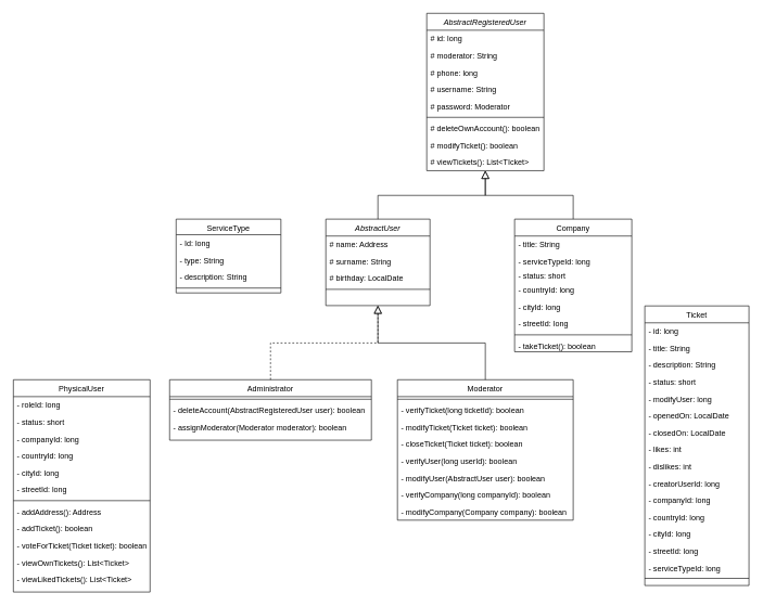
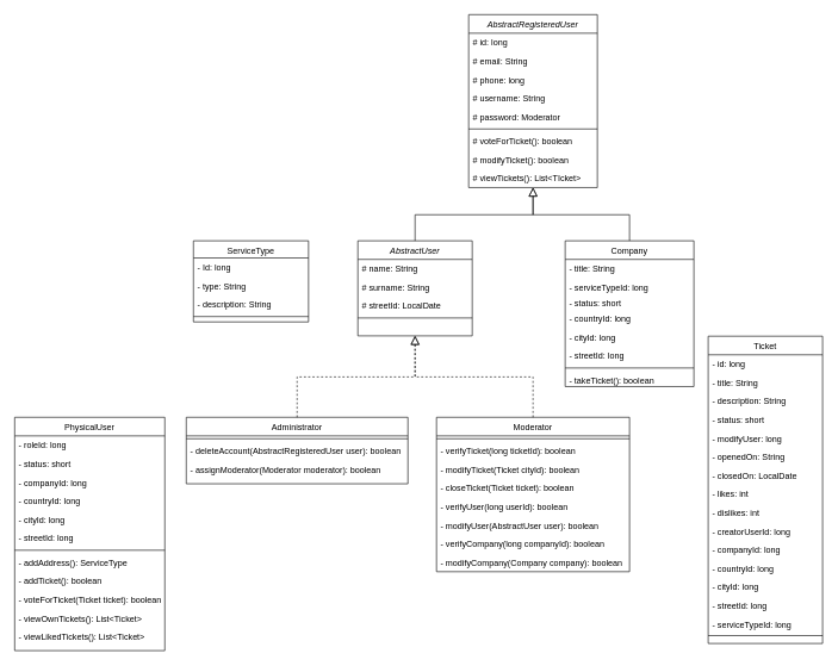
  <mxCell id="0" />
  <mxCell id="1" parent="0" />
  <mxCell id="2" value="AbstractUser" style="swimlane;fontStyle=2;align=center;verticalAlign=top;childLayout=stackLayout;horizontal=1;startSize=26;horizontalStack=0;resizeParent=1;resizeLast=0;collapsible=1;marginBottom=0;rounded=0;shadow=0;strokeWidth=1;" parent="1" vertex="1"><mxGeometry x="500" y="336.5" width="160" height="133" as="geometry"><mxRectangle x="230" y="140" width="160" height="26" as="alternateBounds" /></mxGeometry></mxCell>
- <mxCell id="3" value="# name: Address&#10;" style="text;align=left;verticalAlign=top;spacingLeft=4;spacingRight=4;overflow=hidden;rotatable=0;points=[[0,0.5],[1,0.5]];portConstraint=eastwest;rounded=0;shadow=0;html=0;" parent="2" vertex="1"><mxGeometry y="26" width="160" height="26" as="geometry" /></mxCell>
+ <mxCell id="3" value="# name: String&#10;" style="text;align=left;verticalAlign=top;spacingLeft=4;spacingRight=4;overflow=hidden;rotatable=0;points=[[0,0.5],[1,0.5]];portConstraint=eastwest;rounded=0;shadow=0;html=0;" parent="2" vertex="1"><mxGeometry y="26" width="160" height="26" as="geometry" /></mxCell>
  <mxCell id="4" value="# surname: String" style="text;align=left;verticalAlign=top;spacingLeft=4;spacingRight=4;overflow=hidden;rotatable=0;points=[[0,0.5],[1,0.5]];portConstraint=eastwest;rounded=0;shadow=0;html=0;" parent="2" vertex="1"><mxGeometry y="52" width="160" height="26" as="geometry" /></mxCell>
- <mxCell id="5" value="# birthday: LocalDate" style="text;align=left;verticalAlign=top;spacingLeft=4;spacingRight=4;overflow=hidden;rotatable=0;points=[[0,0.5],[1,0.5]];portConstraint=eastwest;" parent="2" vertex="1"><mxGeometry y="78" width="160" height="26" as="geometry" /></mxCell>
+ <mxCell id="5" value="# streetId: LocalDate" style="text;align=left;verticalAlign=top;spacingLeft=4;spacingRight=4;overflow=hidden;rotatable=0;points=[[0,0.5],[1,0.5]];portConstraint=eastwest;" parent="2" vertex="1"><mxGeometry y="78" width="160" height="26" as="geometry" /></mxCell>
  <mxCell id="6" value="" style="line;html=1;strokeWidth=1;align=left;verticalAlign=middle;spacingTop=-1;spacingLeft=3;spacingRight=3;rotatable=0;labelPosition=right;points=[];portConstraint=eastwest;" parent="2" vertex="1"><mxGeometry y="104" width="160" height="8" as="geometry" /></mxCell>
  <mxCell id="7" value="PhysicalUser" style="swimlane;fontStyle=0;align=center;verticalAlign=top;childLayout=stackLayout;horizontal=1;startSize=26;horizontalStack=0;resizeParent=1;resizeLast=0;collapsible=1;marginBottom=0;rounded=0;shadow=0;strokeWidth=1;" parent="1" vertex="1"><mxGeometry x="20" y="583.5" width="210" height="326.5" as="geometry"><mxRectangle x="130" y="380" width="160" height="26" as="alternateBounds" /></mxGeometry></mxCell>
  <mxCell id="8" value="- roleId: long" style="text;align=left;verticalAlign=top;spacingLeft=4;spacingRight=4;overflow=hidden;rotatable=0;points=[[0,0.5],[1,0.5]];portConstraint=eastwest;" parent="7" vertex="1"><mxGeometry y="26" width="210" height="26" as="geometry" /></mxCell>
  <mxCell id="9" value="- status: short" style="text;align=left;verticalAlign=top;spacingLeft=4;spacingRight=4;overflow=hidden;rotatable=0;points=[[0,0.5],[1,0.5]];portConstraint=eastwest;" parent="7" vertex="1"><mxGeometry y="52" width="210" height="26" as="geometry" /></mxCell>
  <mxCell id="10" value="- companyId: long" style="text;align=left;verticalAlign=top;spacingLeft=4;spacingRight=4;overflow=hidden;rotatable=0;points=[[0,0.5],[1,0.5]];portConstraint=eastwest;" vertex="1" parent="7"><mxGeometry y="78" width="210" height="26" as="geometry" /></mxCell>
  <mxCell id="11" value="- countryId: long" style="text;align=left;verticalAlign=top;spacingLeft=4;spacingRight=4;overflow=hidden;rotatable=0;points=[[0,0.5],[1,0.5]];portConstraint=eastwest;" vertex="1" parent="7"><mxGeometry y="104" width="210" height="26" as="geometry" /></mxCell>
  <mxCell id="12" value="- cityId: long" style="text;align=left;verticalAlign=top;spacingLeft=4;spacingRight=4;overflow=hidden;rotatable=0;points=[[0,0.5],[1,0.5]];portConstraint=eastwest;" vertex="1" parent="7"><mxGeometry y="130" width="210" height="26" as="geometry" /></mxCell>
  <mxCell id="13" value="- streetId: long" style="text;align=left;verticalAlign=top;spacingLeft=4;spacingRight=4;overflow=hidden;rotatable=0;points=[[0,0.5],[1,0.5]];portConstraint=eastwest;" vertex="1" parent="7"><mxGeometry y="156" width="210" height="26" as="geometry" /></mxCell>
  <mxCell id="14" value="" style="line;html=1;strokeWidth=1;align=left;verticalAlign=middle;spacingTop=-1;spacingLeft=3;spacingRight=3;rotatable=0;labelPosition=right;points=[];portConstraint=eastwest;" parent="7" vertex="1"><mxGeometry y="182" width="210" height="8" as="geometry" /></mxCell>
- <mxCell id="15" value="- addAddress(): Address" style="text;align=left;verticalAlign=top;spacingLeft=4;spacingRight=4;overflow=hidden;rotatable=0;points=[[0,0.5],[1,0.5]];portConstraint=eastwest;" parent="7" vertex="1"><mxGeometry y="190" width="210" height="26" as="geometry" /></mxCell>
+ <mxCell id="15" value="- addAddress(): ServiceType" style="text;align=left;verticalAlign=top;spacingLeft=4;spacingRight=4;overflow=hidden;rotatable=0;points=[[0,0.5],[1,0.5]];portConstraint=eastwest;" parent="7" vertex="1"><mxGeometry y="190" width="210" height="26" as="geometry" /></mxCell>
  <mxCell id="16" value="- addTicket(): boolean" style="text;align=left;verticalAlign=top;spacingLeft=4;spacingRight=4;overflow=hidden;rotatable=0;points=[[0,0.5],[1,0.5]];portConstraint=eastwest;" parent="7" vertex="1"><mxGeometry y="216" width="210" height="26" as="geometry" /></mxCell>
  <mxCell id="17" value="- voteForTicket(Ticket ticket): boolean" style="text;align=left;verticalAlign=top;spacingLeft=4;spacingRight=4;overflow=hidden;rotatable=0;points=[[0,0.5],[1,0.5]];portConstraint=eastwest;" parent="7" vertex="1"><mxGeometry y="242" width="210" height="26" as="geometry" /></mxCell>
  <mxCell id="18" value="- viewOwnTickets(): List&lt;Ticket&gt;" style="text;align=left;verticalAlign=top;spacingLeft=4;spacingRight=4;overflow=hidden;rotatable=0;points=[[0,0.5],[1,0.5]];portConstraint=eastwest;" parent="7" vertex="1"><mxGeometry y="268" width="210" height="26" as="geometry" /></mxCell>
  <mxCell id="19" value="- viewLikedTickets(): List&lt;Ticket&gt;" style="text;align=left;verticalAlign=top;spacingLeft=4;spacingRight=4;overflow=hidden;rotatable=0;points=[[0,0.5],[1,0.5]];portConstraint=eastwest;" parent="7" vertex="1"><mxGeometry y="294" width="210" height="26" as="geometry" /></mxCell>
  <mxCell id="20" value="Moderator" style="swimlane;fontStyle=0;align=center;verticalAlign=top;childLayout=stackLayout;horizontal=1;startSize=26;horizontalStack=0;resizeParent=1;resizeLast=0;collapsible=1;marginBottom=0;rounded=0;shadow=0;strokeWidth=1;" parent="1" vertex="1"><mxGeometry x="610" y="583.5" width="270" height="216" as="geometry"><mxRectangle x="340" y="380" width="170" height="26" as="alternateBounds" /></mxGeometry></mxCell>
  <mxCell id="21" value="" style="line;html=1;strokeWidth=1;align=left;verticalAlign=middle;spacingTop=-1;spacingLeft=3;spacingRight=3;rotatable=0;labelPosition=right;points=[];portConstraint=eastwest;" parent="20" vertex="1"><mxGeometry y="26" width="270" height="8" as="geometry" /></mxCell>
  <mxCell id="22" value="- verifyTicket(long ticketId): boolean" style="text;align=left;verticalAlign=top;spacingLeft=4;spacingRight=4;overflow=hidden;rotatable=0;points=[[0,0.5],[1,0.5]];portConstraint=eastwest;" parent="20" vertex="1"><mxGeometry y="34" width="270" height="26" as="geometry" /></mxCell>
- <mxCell id="23" value="- modifyTicket(Ticket ticket): boolean" style="text;align=left;verticalAlign=top;spacingLeft=4;spacingRight=4;overflow=hidden;rotatable=0;points=[[0,0.5],[1,0.5]];portConstraint=eastwest;" parent="20" vertex="1"><mxGeometry y="60" width="270" height="26" as="geometry" /></mxCell>
+ <mxCell id="23" value="- modifyTicket(Ticket cityId): boolean" style="text;align=left;verticalAlign=top;spacingLeft=4;spacingRight=4;overflow=hidden;rotatable=0;points=[[0,0.5],[1,0.5]];portConstraint=eastwest;" parent="20" vertex="1"><mxGeometry y="60" width="270" height="26" as="geometry" /></mxCell>
  <mxCell id="24" value="- closeTicket(Ticket ticket): boolean" style="text;align=left;verticalAlign=top;spacingLeft=4;spacingRight=4;overflow=hidden;rotatable=0;points=[[0,0.5],[1,0.5]];portConstraint=eastwest;" parent="20" vertex="1"><mxGeometry y="86" width="270" height="26" as="geometry" /></mxCell>
  <mxCell id="25" value="- verifyUser(long userId): boolean" style="text;align=left;verticalAlign=top;spacingLeft=4;spacingRight=4;overflow=hidden;rotatable=0;points=[[0,0.5],[1,0.5]];portConstraint=eastwest;" parent="20" vertex="1"><mxGeometry y="112" width="270" height="26" as="geometry" /></mxCell>
  <mxCell id="26" value="- modifyUser(AbstractUser user): boolean" style="text;align=left;verticalAlign=top;spacingLeft=4;spacingRight=4;overflow=hidden;rotatable=0;points=[[0,0.5],[1,0.5]];portConstraint=eastwest;" parent="20" vertex="1"><mxGeometry y="138" width="270" height="26" as="geometry" /></mxCell>
  <mxCell id="27" value="- verifyCompany(long companyId): boolean" style="text;align=left;verticalAlign=top;spacingLeft=4;spacingRight=4;overflow=hidden;rotatable=0;points=[[0,0.5],[1,0.5]];portConstraint=eastwest;" parent="20" vertex="1"><mxGeometry y="164" width="270" height="26" as="geometry" /></mxCell>
  <mxCell id="28" value="- modifyCompany(Company company): boolean" style="text;align=left;verticalAlign=top;spacingLeft=4;spacingRight=4;overflow=hidden;rotatable=0;points=[[0,0.5],[1,0.5]];portConstraint=eastwest;" parent="20" vertex="1"><mxGeometry y="190" width="270" height="26" as="geometry" /></mxCell>
- <mxCell id="29" value="" style="endArrow=block;endSize=10;endFill=0;shadow=0;strokeWidth=1;rounded=0;edgeStyle=elbowEdgeStyle;elbow=vertical;" parent="1" source="20" target="2" edge="1"><mxGeometry width="160" relative="1" as="geometry"><mxPoint x="490" y="656.5" as="sourcePoint" /><mxPoint x="590" y="554.5" as="targetPoint" /></mxGeometry></mxCell>
+ <mxCell id="29" value="" style="endArrow=block;endSize=10;endFill=0;shadow=0;strokeWidth=1;rounded=0;edgeStyle=elbowEdgeStyle;elbow=vertical;dashed=1;" parent="1" source="20" target="2" edge="1"><mxGeometry width="160" relative="1" as="geometry"><mxPoint x="490" y="656.5" as="sourcePoint" /><mxPoint x="590" y="554.5" as="targetPoint" /></mxGeometry></mxCell>
  <mxCell id="30" value="Company" style="swimlane;fontStyle=0;align=center;verticalAlign=top;childLayout=stackLayout;horizontal=1;startSize=26;horizontalStack=0;resizeParent=1;resizeLast=0;collapsible=1;marginBottom=0;rounded=0;shadow=0;strokeWidth=1;" parent="1" vertex="1"><mxGeometry x="790" y="336.5" width="180" height="204" as="geometry"><mxRectangle x="230" y="140" width="160" height="26" as="alternateBounds" /></mxGeometry></mxCell>
  <mxCell id="31" value="- title: String&#10;" style="text;align=left;verticalAlign=top;spacingLeft=4;spacingRight=4;overflow=hidden;rotatable=0;points=[[0,0.5],[1,0.5]];portConstraint=eastwest;rounded=0;shadow=0;html=0;" parent="30" vertex="1"><mxGeometry y="26" width="180" height="26" as="geometry" /></mxCell>
  <mxCell id="32" value="- serviceTypeId: long" style="text;align=left;verticalAlign=top;spacingLeft=4;spacingRight=4;overflow=hidden;rotatable=0;points=[[0,0.5],[1,0.5]];portConstraint=eastwest;rounded=0;shadow=0;html=0;" parent="30" vertex="1"><mxGeometry y="52" width="180" height="22" as="geometry" /></mxCell>
  <mxCell id="33" value="- status: short" style="text;align=left;verticalAlign=top;spacingLeft=4;spacingRight=4;overflow=hidden;rotatable=0;points=[[0,0.5],[1,0.5]];portConstraint=eastwest;rounded=0;shadow=0;html=0;" vertex="1" parent="30"><mxGeometry y="74" width="180" height="22" as="geometry" /></mxCell>
  <mxCell id="34" value="- countryId: long" style="text;align=left;verticalAlign=top;spacingLeft=4;spacingRight=4;overflow=hidden;rotatable=0;points=[[0,0.5],[1,0.5]];portConstraint=eastwest;rounded=0;shadow=0;html=0;" parent="30" vertex="1"><mxGeometry y="96" width="180" height="26" as="geometry" /></mxCell>
  <mxCell id="35" value="- cityId: long" style="text;align=left;verticalAlign=top;spacingLeft=4;spacingRight=4;overflow=hidden;rotatable=0;points=[[0,0.5],[1,0.5]];portConstraint=eastwest;rounded=0;shadow=0;html=0;" vertex="1" parent="30"><mxGeometry y="122" width="180" height="26" as="geometry" /></mxCell>
  <mxCell id="36" value="- streetId: long" style="text;align=left;verticalAlign=top;spacingLeft=4;spacingRight=4;overflow=hidden;rotatable=0;points=[[0,0.5],[1,0.5]];portConstraint=eastwest;rounded=0;shadow=0;html=0;" vertex="1" parent="30"><mxGeometry y="148" width="180" height="26" as="geometry" /></mxCell>
  <mxCell id="37" value="" style="line;html=1;strokeWidth=1;align=left;verticalAlign=middle;spacingTop=-1;spacingLeft=3;spacingRight=3;rotatable=0;labelPosition=right;points=[];portConstraint=eastwest;" parent="30" vertex="1"><mxGeometry y="174" width="180" height="8" as="geometry" /></mxCell>
  <mxCell id="38" value="- takeTicket(): boolean" style="text;align=left;verticalAlign=top;spacingLeft=4;spacingRight=4;overflow=hidden;rotatable=0;points=[[0,0.5],[1,0.5]];portConstraint=eastwest;rounded=0;shadow=0;html=0;" parent="30" vertex="1"><mxGeometry y="182" width="180" height="22" as="geometry" /></mxCell>
  <mxCell id="39" value="AbstractRegisteredUser" style="swimlane;fontStyle=2;align=center;verticalAlign=top;childLayout=stackLayout;horizontal=1;startSize=26;horizontalStack=0;resizeParent=1;resizeLast=0;collapsible=1;marginBottom=0;rounded=0;shadow=0;strokeWidth=1;" parent="1" vertex="1"><mxGeometry x="655" y="20" width="180" height="242" as="geometry"><mxRectangle x="230" y="140" width="160" height="26" as="alternateBounds" /></mxGeometry></mxCell>
  <mxCell id="40" value="# id: long" style="text;align=left;verticalAlign=top;spacingLeft=4;spacingRight=4;overflow=hidden;rotatable=0;points=[[0,0.5],[1,0.5]];portConstraint=eastwest;" parent="39" vertex="1"><mxGeometry y="26" width="180" height="26" as="geometry" /></mxCell>
- <mxCell id="41" value="# moderator: String" style="text;align=left;verticalAlign=top;spacingLeft=4;spacingRight=4;overflow=hidden;rotatable=0;points=[[0,0.5],[1,0.5]];portConstraint=eastwest;" parent="39" vertex="1"><mxGeometry y="52" width="180" height="26" as="geometry" /></mxCell>
+ <mxCell id="41" value="# email: String" style="text;align=left;verticalAlign=top;spacingLeft=4;spacingRight=4;overflow=hidden;rotatable=0;points=[[0,0.5],[1,0.5]];portConstraint=eastwest;" parent="39" vertex="1"><mxGeometry y="52" width="180" height="26" as="geometry" /></mxCell>
  <mxCell id="42" value="# phone: long" style="text;align=left;verticalAlign=top;spacingLeft=4;spacingRight=4;overflow=hidden;rotatable=0;points=[[0,0.5],[1,0.5]];portConstraint=eastwest;" parent="39" vertex="1"><mxGeometry y="78" width="180" height="26" as="geometry" /></mxCell>
  <mxCell id="43" value="# username: String" style="text;align=left;verticalAlign=top;spacingLeft=4;spacingRight=4;overflow=hidden;rotatable=0;points=[[0,0.5],[1,0.5]];portConstraint=eastwest;" parent="39" vertex="1"><mxGeometry y="104" width="180" height="26" as="geometry" /></mxCell>
  <mxCell id="44" value="# password: Moderator" style="text;align=left;verticalAlign=top;spacingLeft=4;spacingRight=4;overflow=hidden;rotatable=0;points=[[0,0.5],[1,0.5]];portConstraint=eastwest;" vertex="1" parent="39"><mxGeometry y="130" width="180" height="26" as="geometry" /></mxCell>
  <mxCell id="45" value="" style="line;html=1;strokeWidth=1;align=left;verticalAlign=middle;spacingTop=-1;spacingLeft=3;spacingRight=3;rotatable=0;labelPosition=right;points=[];portConstraint=eastwest;" parent="39" vertex="1"><mxGeometry y="156" width="180" height="8" as="geometry" /></mxCell>
- <mxCell id="46" value="# deleteOwnAccount(): boolean" style="text;align=left;verticalAlign=top;spacingLeft=4;spacingRight=4;overflow=hidden;rotatable=0;points=[[0,0.5],[1,0.5]];portConstraint=eastwest;" parent="39" vertex="1"><mxGeometry y="164" width="180" height="26" as="geometry" /></mxCell>
+ <mxCell id="46" value="# voteForTicket(): boolean" style="text;align=left;verticalAlign=top;spacingLeft=4;spacingRight=4;overflow=hidden;rotatable=0;points=[[0,0.5],[1,0.5]];portConstraint=eastwest;" parent="39" vertex="1"><mxGeometry y="164" width="180" height="26" as="geometry" /></mxCell>
  <mxCell id="47" value="# modifyTicket(): boolean" style="text;align=left;verticalAlign=top;spacingLeft=4;spacingRight=4;overflow=hidden;rotatable=0;points=[[0,0.5],[1,0.5]];portConstraint=eastwest;" parent="39" vertex="1"><mxGeometry y="190" width="180" height="26" as="geometry" /></mxCell>
  <mxCell id="48" value="# viewTickets(): List&lt;TIcket&gt;" style="text;align=left;verticalAlign=top;spacingLeft=4;spacingRight=4;overflow=hidden;rotatable=0;points=[[0,0.5],[1,0.5]];portConstraint=eastwest;" parent="39" vertex="1"><mxGeometry y="216" width="180" height="26" as="geometry" /></mxCell>
  <mxCell id="49" value="" style="endArrow=block;endSize=10;endFill=0;shadow=0;strokeWidth=1;rounded=0;edgeStyle=elbowEdgeStyle;elbow=vertical;exitX=0.5;exitY=0;exitDx=0;exitDy=0;entryX=0.5;entryY=1;entryDx=0;entryDy=0;entryPerimeter=0;" parent="1" source="30" target="48" edge="1"><mxGeometry width="160" relative="1" as="geometry"><mxPoint x="880" y="280" as="sourcePoint" /><mxPoint x="740" y="280" as="targetPoint" /><Array as="points"><mxPoint x="820" y="300" /></Array></mxGeometry></mxCell>
  <mxCell id="50" value="" style="endArrow=block;endSize=10;endFill=0;shadow=0;strokeWidth=1;rounded=0;edgeStyle=elbowEdgeStyle;elbow=vertical;exitX=0.5;exitY=0;exitDx=0;exitDy=0;entryX=0.5;entryY=1;entryDx=0;entryDy=0;entryPerimeter=0;" parent="1" source="2" target="48" edge="1"><mxGeometry width="160" relative="1" as="geometry"><mxPoint x="880" y="313" as="sourcePoint" /><mxPoint x="740" y="270" as="targetPoint" /><Array as="points"><mxPoint x="670" y="300" /></Array></mxGeometry></mxCell>
  <mxCell id="51" value="ServiceType" style="swimlane;fontStyle=0;align=center;verticalAlign=top;childLayout=stackLayout;horizontal=1;startSize=24;horizontalStack=0;resizeParent=1;resizeLast=0;collapsible=1;marginBottom=0;rounded=0;shadow=0;strokeWidth=1;" parent="1" vertex="1"><mxGeometry x="270" y="336.5" width="161" height="113.5" as="geometry"><mxRectangle x="230" y="140" width="160" height="26" as="alternateBounds" /></mxGeometry></mxCell>
  <mxCell id="52" value="- Id: long" style="text;align=left;verticalAlign=top;spacingLeft=4;spacingRight=4;overflow=hidden;rotatable=0;points=[[0,0.5],[1,0.5]];portConstraint=eastwest;rounded=0;shadow=0;html=0;" parent="51" vertex="1"><mxGeometry y="24" width="161" height="26" as="geometry" /></mxCell>
  <mxCell id="53" value="- type: String" style="text;align=left;verticalAlign=top;spacingLeft=4;spacingRight=4;overflow=hidden;rotatable=0;points=[[0,0.5],[1,0.5]];portConstraint=eastwest;rounded=0;shadow=0;html=0;" parent="51" vertex="1"><mxGeometry y="50" width="161" height="26" as="geometry" /></mxCell>
  <mxCell id="54" value="- description: String" style="text;align=left;verticalAlign=top;spacingLeft=4;spacingRight=4;overflow=hidden;rotatable=0;points=[[0,0.5],[1,0.5]];portConstraint=eastwest;rounded=0;shadow=0;html=0;" parent="51" vertex="1"><mxGeometry y="76" width="161" height="26" as="geometry" /></mxCell>
  <mxCell id="55" value="" style="line;html=1;strokeWidth=1;align=left;verticalAlign=middle;spacingTop=-1;spacingLeft=3;spacingRight=3;rotatable=0;labelPosition=right;points=[];portConstraint=eastwest;" parent="51" vertex="1"><mxGeometry y="102" width="161" height="8" as="geometry" /></mxCell>
  <mxCell id="56" value="Ticket" style="swimlane;fontStyle=0;align=center;verticalAlign=top;childLayout=stackLayout;horizontal=1;startSize=26;horizontalStack=0;resizeParent=1;resizeLast=0;collapsible=1;marginBottom=0;rounded=0;shadow=0;strokeWidth=1;" parent="1" vertex="1"><mxGeometry x="990" y="470" width="160" height="430" as="geometry"><mxRectangle x="230" y="140" width="160" height="26" as="alternateBounds" /></mxGeometry></mxCell>
  <mxCell id="57" value="- id: long&#10;" style="text;align=left;verticalAlign=top;spacingLeft=4;spacingRight=4;overflow=hidden;rotatable=0;points=[[0,0.5],[1,0.5]];portConstraint=eastwest;rounded=0;shadow=0;html=0;" parent="56" vertex="1"><mxGeometry y="26" width="160" height="26" as="geometry" /></mxCell>
  <mxCell id="58" value="- title: String" style="text;align=left;verticalAlign=top;spacingLeft=4;spacingRight=4;overflow=hidden;rotatable=0;points=[[0,0.5],[1,0.5]];portConstraint=eastwest;rounded=0;shadow=0;html=0;" parent="56" vertex="1"><mxGeometry y="52" width="160" height="26" as="geometry" /></mxCell>
  <mxCell id="59" value="- description: String" style="text;align=left;verticalAlign=top;spacingLeft=4;spacingRight=4;overflow=hidden;rotatable=0;points=[[0,0.5],[1,0.5]];portConstraint=eastwest;" parent="56" vertex="1"><mxGeometry y="78" width="160" height="26" as="geometry" /></mxCell>
  <mxCell id="60" value="- status: short" style="text;align=left;verticalAlign=top;spacingLeft=4;spacingRight=4;overflow=hidden;rotatable=0;points=[[0,0.5],[1,0.5]];portConstraint=eastwest;rounded=0;shadow=0;html=0;" parent="56" vertex="1"><mxGeometry y="104" width="160" height="26" as="geometry" /></mxCell>
  <mxCell id="61" value="- modifyUser: long" style="text;align=left;verticalAlign=top;spacingLeft=4;spacingRight=4;overflow=hidden;rotatable=0;points=[[0,0.5],[1,0.5]];portConstraint=eastwest;" parent="56" vertex="1"><mxGeometry y="130" width="160" height="26" as="geometry" /></mxCell>
- <mxCell id="62" value="- openedOn: LocalDate" style="text;align=left;verticalAlign=top;spacingLeft=4;spacingRight=4;overflow=hidden;rotatable=0;points=[[0,0.5],[1,0.5]];portConstraint=eastwest;" parent="56" vertex="1"><mxGeometry y="156" width="160" height="26" as="geometry" /></mxCell>
+ <mxCell id="62" value="- openedOn: String" style="text;align=left;verticalAlign=top;spacingLeft=4;spacingRight=4;overflow=hidden;rotatable=0;points=[[0,0.5],[1,0.5]];portConstraint=eastwest;" parent="56" vertex="1"><mxGeometry y="156" width="160" height="26" as="geometry" /></mxCell>
  <mxCell id="63" value="- closedOn: LocalDate" style="text;align=left;verticalAlign=top;spacingLeft=4;spacingRight=4;overflow=hidden;rotatable=0;points=[[0,0.5],[1,0.5]];portConstraint=eastwest;rounded=0;shadow=0;html=0;" parent="56" vertex="1"><mxGeometry y="182" width="160" height="26" as="geometry" /></mxCell>
  <mxCell id="64" value="- likes: int" style="text;align=left;verticalAlign=top;spacingLeft=4;spacingRight=4;overflow=hidden;rotatable=0;points=[[0,0.5],[1,0.5]];portConstraint=eastwest;rounded=0;shadow=0;html=0;" parent="56" vertex="1"><mxGeometry y="208" width="160" height="26" as="geometry" /></mxCell>
  <mxCell id="65" value="- dislikes: int" style="text;align=left;verticalAlign=top;spacingLeft=4;spacingRight=4;overflow=hidden;rotatable=0;points=[[0,0.5],[1,0.5]];portConstraint=eastwest;rounded=0;shadow=0;html=0;" parent="56" vertex="1"><mxGeometry y="234" width="160" height="26" as="geometry" /></mxCell>
  <mxCell id="66" value="- creatorUserId: long" style="text;align=left;verticalAlign=top;spacingLeft=4;spacingRight=4;overflow=hidden;rotatable=0;points=[[0,0.5],[1,0.5]];portConstraint=eastwest;rounded=0;shadow=0;html=0;" parent="56" vertex="1"><mxGeometry y="260" width="160" height="26" as="geometry" /></mxCell>
  <mxCell id="67" value="- companyId: long" style="text;align=left;verticalAlign=top;spacingLeft=4;spacingRight=4;overflow=hidden;rotatable=0;points=[[0,0.5],[1,0.5]];portConstraint=eastwest;rounded=0;shadow=0;html=0;" parent="56" vertex="1"><mxGeometry y="286" width="160" height="26" as="geometry" /></mxCell>
  <mxCell id="68" value="- countryId: long" style="text;align=left;verticalAlign=top;spacingLeft=4;spacingRight=4;overflow=hidden;rotatable=0;points=[[0,0.5],[1,0.5]];portConstraint=eastwest;rounded=0;shadow=0;html=0;" parent="56" vertex="1"><mxGeometry y="312" width="160" height="26" as="geometry" /></mxCell>
  <mxCell id="69" value="- cityId: long" style="text;align=left;verticalAlign=top;spacingLeft=4;spacingRight=4;overflow=hidden;rotatable=0;points=[[0,0.5],[1,0.5]];portConstraint=eastwest;rounded=0;shadow=0;html=0;" vertex="1" parent="56"><mxGeometry y="338" width="160" height="26" as="geometry" /></mxCell>
  <mxCell id="70" value="- streetId: long" style="text;align=left;verticalAlign=top;spacingLeft=4;spacingRight=4;overflow=hidden;rotatable=0;points=[[0,0.5],[1,0.5]];portConstraint=eastwest;rounded=0;shadow=0;html=0;" vertex="1" parent="56"><mxGeometry y="364" width="160" height="26" as="geometry" /></mxCell>
  <mxCell id="71" value="- serviceTypeId: long" style="text;align=left;verticalAlign=top;spacingLeft=4;spacingRight=4;overflow=hidden;rotatable=0;points=[[0,0.5],[1,0.5]];portConstraint=eastwest;rounded=0;shadow=0;html=0;" vertex="1" parent="56"><mxGeometry y="390" width="160" height="26" as="geometry" /></mxCell>
  <mxCell id="72" value="" style="line;html=1;strokeWidth=1;align=left;verticalAlign=middle;spacingTop=-1;spacingLeft=3;spacingRight=3;rotatable=0;labelPosition=right;points=[];portConstraint=eastwest;" parent="56" vertex="1"><mxGeometry y="416" width="160" height="6" as="geometry" /></mxCell>
  <mxCell id="73" value="Administrator" style="swimlane;fontStyle=0;align=center;verticalAlign=top;childLayout=stackLayout;horizontal=1;startSize=26;horizontalStack=0;resizeParent=1;resizeLast=0;collapsible=1;marginBottom=0;rounded=0;shadow=0;strokeWidth=1;" parent="1" vertex="1"><mxGeometry x="260" y="583.5" width="310" height="93" as="geometry"><mxRectangle x="340" y="380" width="170" height="26" as="alternateBounds" /></mxGeometry></mxCell>
  <mxCell id="74" value="" style="line;html=1;strokeWidth=1;align=left;verticalAlign=middle;spacingTop=-1;spacingLeft=3;spacingRight=3;rotatable=0;labelPosition=right;points=[];portConstraint=eastwest;" parent="73" vertex="1"><mxGeometry y="26" width="310" height="8" as="geometry" /></mxCell>
  <mxCell id="75" value="- deleteAccount(AbstractRegisteredUser user): boolean" style="text;align=left;verticalAlign=top;spacingLeft=4;spacingRight=4;overflow=hidden;rotatable=0;points=[[0,0.5],[1,0.5]];portConstraint=eastwest;" parent="73" vertex="1"><mxGeometry y="34" width="310" height="26" as="geometry" /></mxCell>
  <mxCell id="76" value="- assignModerator(Moderator moderator): boolean" style="text;align=left;verticalAlign=top;spacingLeft=4;spacingRight=4;overflow=hidden;rotatable=0;points=[[0,0.5],[1,0.5]];portConstraint=eastwest;" parent="73" vertex="1"><mxGeometry y="60" width="310" height="26" as="geometry" /></mxCell>
  <mxCell id="77" value="" style="endArrow=block;endSize=10;endFill=0;shadow=0;strokeWidth=1;rounded=0;edgeStyle=elbowEdgeStyle;elbow=vertical;entryX=0.5;entryY=1;entryDx=0;entryDy=0;dashed=1;" parent="1" source="73" target="2" edge="1"><mxGeometry width="160" relative="1" as="geometry"><mxPoint x="735" y="593.5" as="sourcePoint" /><mxPoint x="590" y="479.5" as="targetPoint" /></mxGeometry></mxCell>
